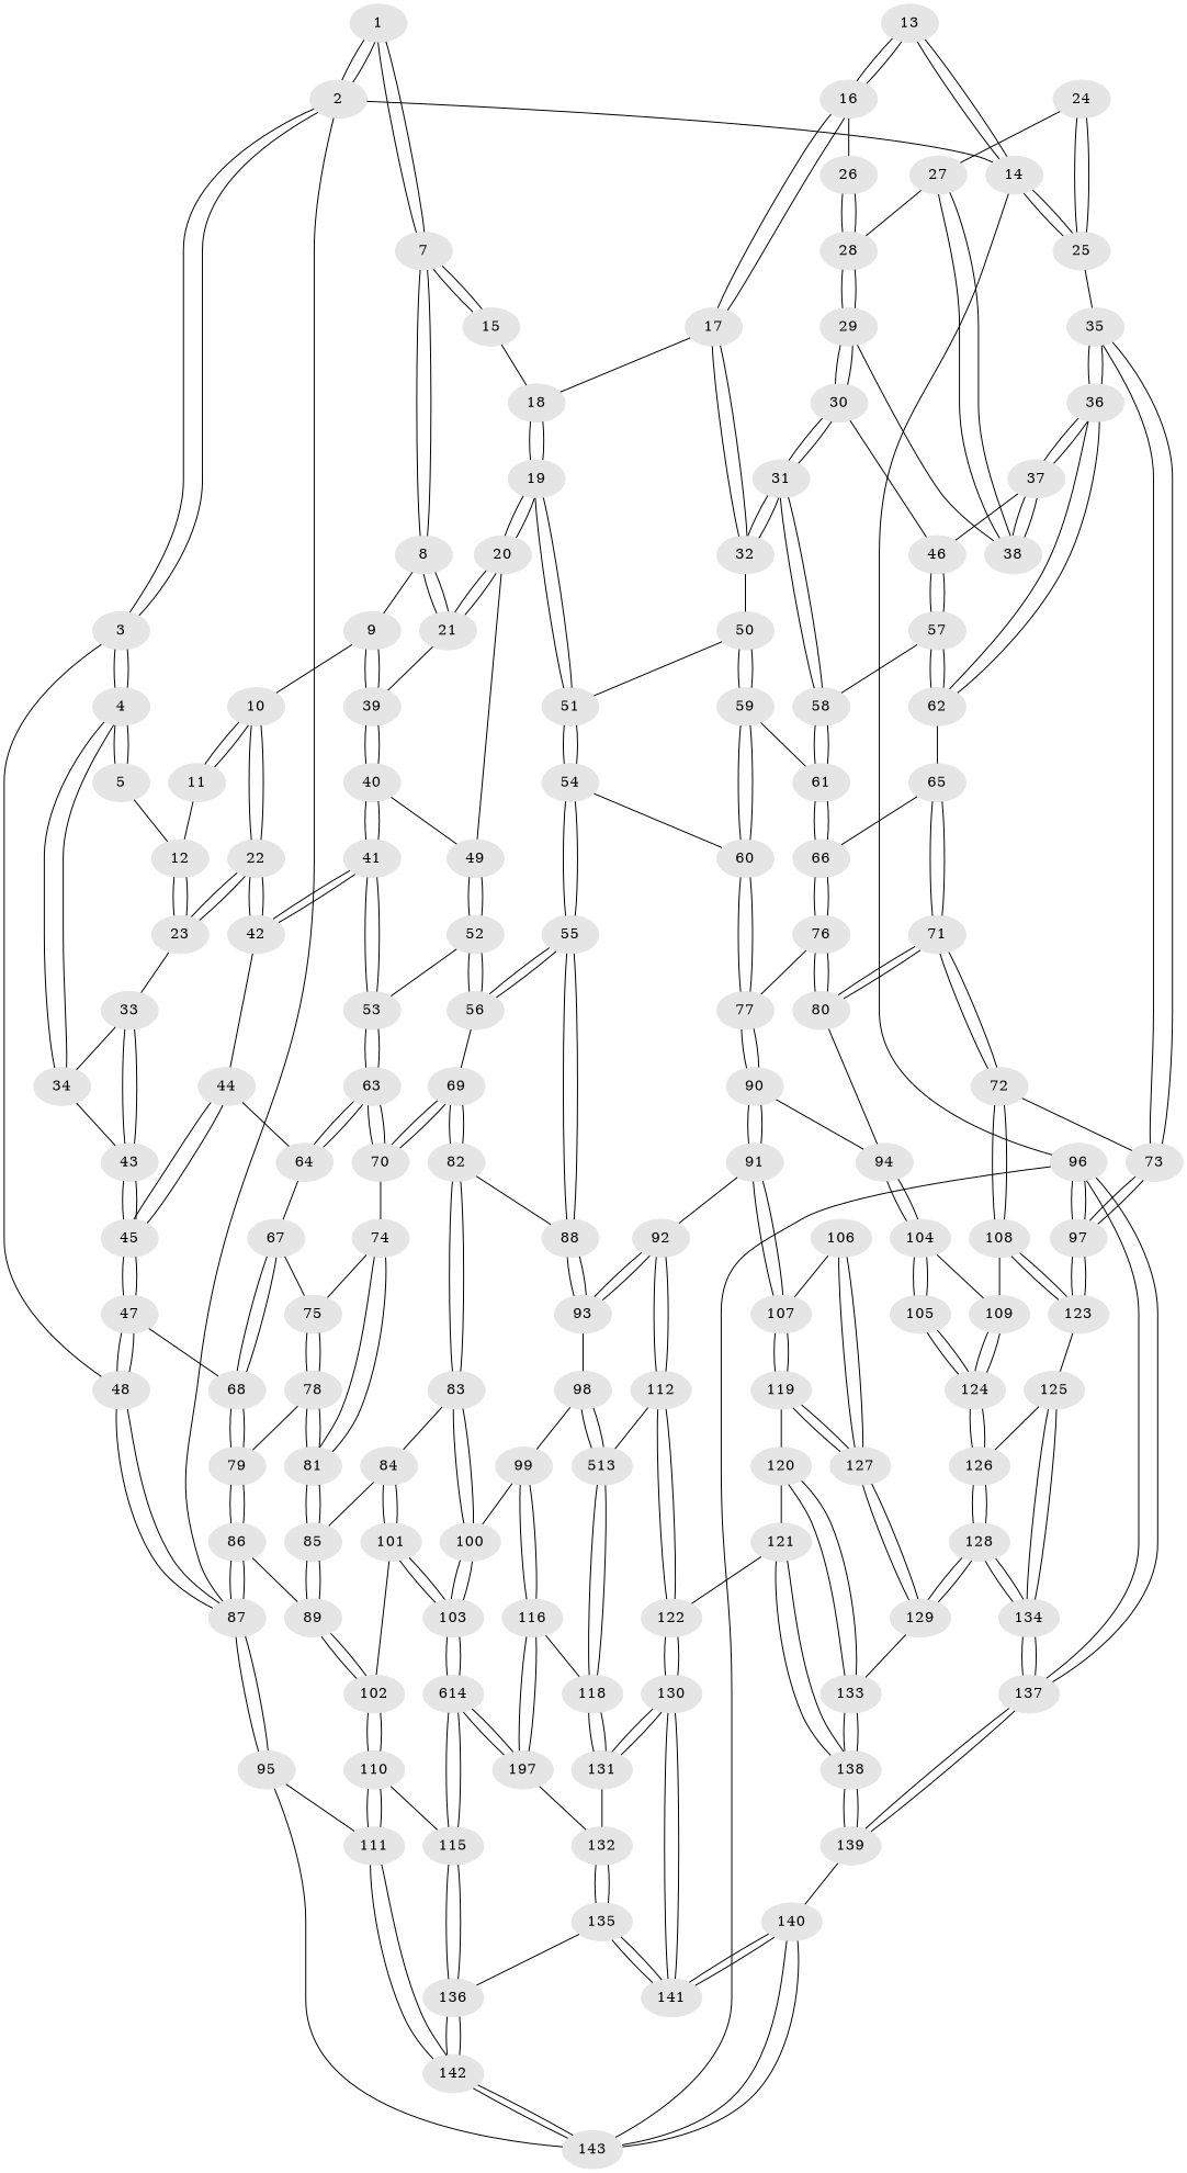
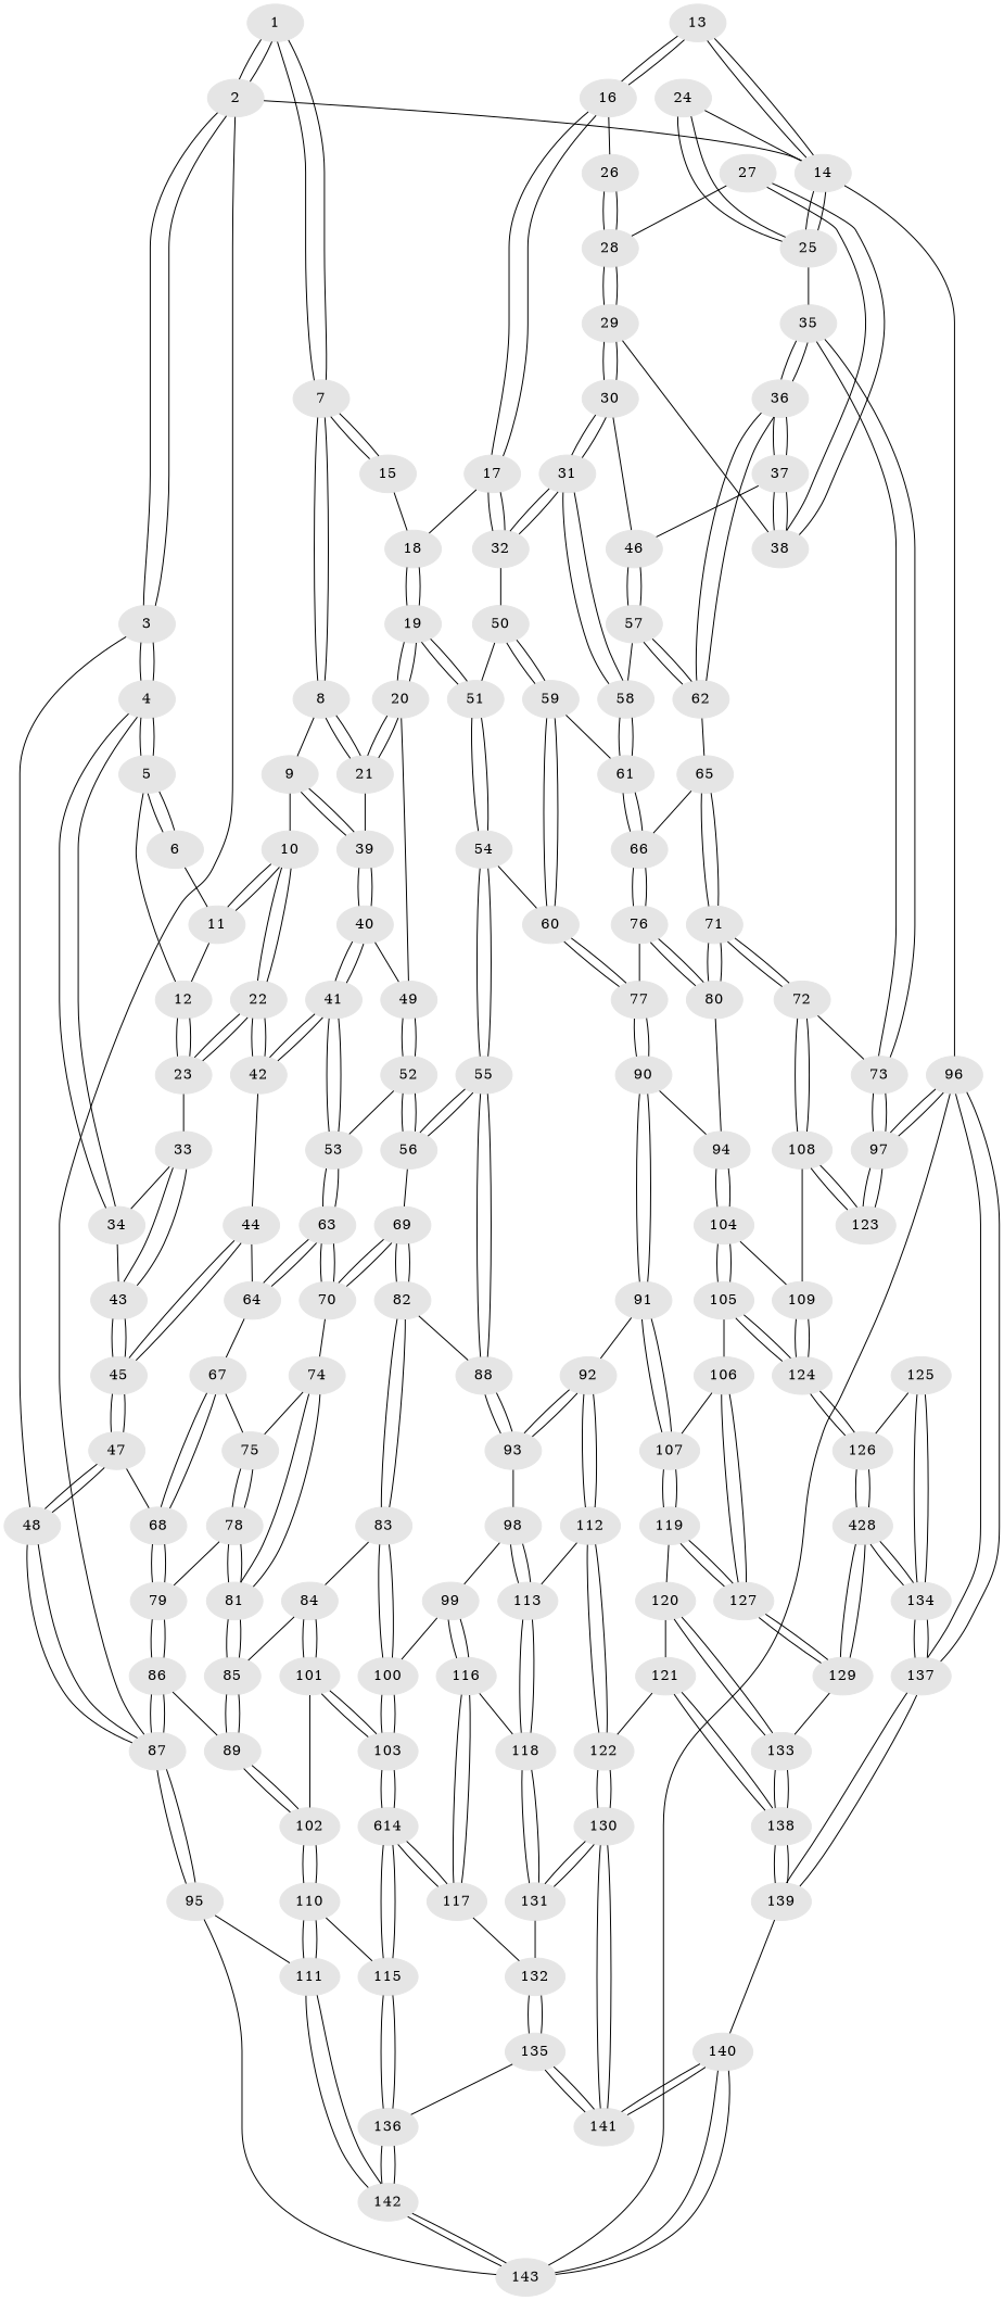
  graph {
    node [color=gray90 style=filled]
    1
    2
    7
    3
    14
    87
    8
    15
    4
    48
    25
    96
    95
    111
    143
    5
    34
+   6
    12
    43
    11
    23
    9
    21
    18
    10
    39
    22
    40
    42
    33
    13
    16
    17
    26
    35
    97
    137
    19
    32
    28
    50
    20
    51
    49
    54
    52
    44
    24
    27
    38
    36
    73
    29
    30
    31
    46
    58
    57
    61
    59
    45
    37
    62
    65
    41
    53
    63
    64
    47
    67
    68
    79
    56
    60
    55
    69
    70
    88
    77
    93
    82
    66
    90
    76
    71
    74
    75
    72
    80
    78
    86
    83
    81
    108
    94
    123
    109
    85
    91
    89
    104
    84
    100
    101
    103
    102
    98
    110
    92
    107
    112
    119
-   113 [label=513]
+   113
    122
    99
    105
    142
    139
    125
    116
    118
-   117 [label=197]
+   117
    n124 [label=614]
    115
    106
    124
    127
    126
    129
    120
    136
    130
    131
    132
    135
    121
    133
    138
    141
    134
-   128
+   128 [label=428]
    140
    1 -- 2
    1 -- 2
    1 -- 7
    1 -- 7
    2 -- 3
    2 -- 3
    2 -- 14
    2 -- 87
    7 -- 8
    7 -- 8
    7 -- 15
    7 -- 15
    3 -- 4
    3 -- 4
    3 -- 48
    14 -- 25
    14 -- 25
    14 -- 96
    87 -- 95
    87 -- 95
    8 -- 9
    8 -- 21
    8 -- 21
    15 -- 18
    4 -- 5
    4 -- 5
    4 -- 34
    4 -- 34
    48 -- 87
    48 -- 87
    25 -- 35
    96 -- 143
    96 -- 97
    96 -- 97
    96 -- 137
    96 -- 137
    95 -- 111
    95 -- 143
    111 -- 142
    111 -- 142
+   5 -- 6
+   5 -- 6
    5 -- 12
    34 -- 43
+   6 -- 11
    12 -- 23
    12 -- 23
    43 -- 45
    43 -- 45
    11 -- 12
    23 -- 33
    9 -- 10
    9 -- 39
    9 -- 39
    21 -- 39
    18 -- 19
    18 -- 19
    10 -- 11
    10 -- 11
    10 -- 22
    10 -- 22
    39 -- 40
    39 -- 40
    22 -- 23
    22 -- 23
    22 -- 42
    22 -- 42
    40 -- 49
    40 -- 41
    40 -- 41
    42 -- 44
    33 -- 34
    33 -- 43
    33 -- 43
    13 -- 14
    13 -- 14
    13 -- 16
    13 -- 16
    16 -- 17
    16 -- 17
    16 -- 26
    17 -- 18
    17 -- 32
    17 -- 32
    26 -- 28
    26 -- 28
    35 -- 36
    35 -- 36
    35 -- 73
    35 -- 73
    97 -- 123
    97 -- 123
    137 -- 139
    137 -- 139
    19 -- 20
    19 -- 20
    19 -- 51
    19 -- 51
    32 -- 50
    28 -- 29
    28 -- 29
    50 -- 51
    50 -- 59
    50 -- 59
    20 -- 21
    20 -- 21
    20 -- 49
    51 -- 54
    51 -- 54
    49 -- 52
    49 -- 52
    54 -- 60
    54 -- 55
    54 -- 55
    52 -- 53
    52 -- 56
    52 -- 56
    44 -- 45
    44 -- 45
    44 -- 64
    24 -- 25
    24 -- 25
-   24 -- 27
+   24 -- 14
    27 -- 28
    27 -- 38
    27 -- 38
    36 -- 37
    36 -- 37
    36 -- 62
    36 -- 62
    73 -- 97
    73 -- 97
    29 -- 38
    29 -- 30
    29 -- 30
    30 -- 31
    30 -- 31
    30 -- 46
    31 -- 32
    31 -- 32
    31 -- 58
    31 -- 58
    46 -- 57
    46 -- 57
    58 -- 61
    58 -- 61
    57 -- 58
    57 -- 62
    57 -- 62
    61 -- 66
    61 -- 66
    59 -- 61
    59 -- 60
    59 -- 60
    45 -- 47
    45 -- 47
    37 -- 38
    37 -- 38
    37 -- 46
    62 -- 65
    65 -- 66
    65 -- 71
    65 -- 71
    41 -- 42
    41 -- 42
    41 -- 53
    41 -- 53
    53 -- 63
    53 -- 63
    63 -- 64
    63 -- 64
    63 -- 70
    63 -- 70
    64 -- 67
    47 -- 48
    47 -- 48
    47 -- 68
    67 -- 68
    67 -- 68
    67 -- 75
    68 -- 79
    68 -- 79
    79 -- 86
    79 -- 86
    56 -- 69
    60 -- 77
    60 -- 77
    55 -- 56
    55 -- 56
    55 -- 88
    55 -- 88
    69 -- 70
    69 -- 70
    69 -- 82
    69 -- 82
    70 -- 74
    88 -- 93
    88 -- 93
    77 -- 90
    77 -- 90
    93 -- 98
    82 -- 88
    82 -- 83
    82 -- 83
    66 -- 76
    66 -- 76
    90 -- 94
    90 -- 91
    90 -- 91
    76 -- 77
    76 -- 80
    76 -- 80
    71 -- 72
    71 -- 72
    71 -- 80
    71 -- 80
    74 -- 75
    74 -- 81
    74 -- 81
    75 -- 78
    75 -- 78
    72 -- 73
    72 -- 108
    72 -- 108
    80 -- 94
    78 -- 79
    78 -- 81
    78 -- 81
    86 -- 87
    86 -- 87
    86 -- 89
    83 -- 84
    83 -- 100
    83 -- 100
    81 -- 85
    81 -- 85
    108 -- 123
    108 -- 123
    108 -- 109
    94 -- 104
    94 -- 104
-   123 -- 125
    109 -- 124
    109 -- 124
    85 -- 89
    85 -- 89
    91 -- 92
    91 -- 107
    91 -- 107
    89 -- 102
    89 -- 102
    104 -- 109
    104 -- 105
    104 -- 105
    84 -- 85
    84 -- 101
    84 -- 101
    100 -- 103
    100 -- 103
    101 -- 103
    101 -- 103
    101 -- 102
    103 -- n124
    103 -- n124
    102 -- 110
    102 -- 110
    98 -- 113
    98 -- 113
    98 -- 99
    110 -- 111
    110 -- 111
    110 -- 115
    92 -- 93
    92 -- 93
    92 -- 112
    92 -- 112
    107 -- 119
    107 -- 119
    112 -- 113
    112 -- 122
    112 -- 122
    119 -- 127
    119 -- 127
    119 -- 120
    113 -- 118
    113 -- 118
    122 -- 130
    122 -- 130
    99 -- 100
    99 -- 116
    99 -- 116
+   105 -- 106
    105 -- 124
    105 -- 124
    142 -- 143
    142 -- 143
    139 -- 140
    125 -- 126
    125 -- 134
    125 -- 134
    116 -- 118
    116 -- 117
    116 -- 117
    118 -- 131
    118 -- 131
    117 -- 132
    n124 -- 117
    n124 -- 117
    n124 -- 115
    n124 -- 115
    115 -- 136
    115 -- 136
    106 -- 107
    106 -- 127
    106 -- 127
    124 -- 126
    124 -- 126
    127 -- 129
    127 -- 129
    126 -- 128
    126 -- 128
    129 -- 133
    120 -- 121
    120 -- 133
    120 -- 133
    136 -- 142
    136 -- 142
    130 -- 131
    130 -- 131
    130 -- 141
    130 -- 141
    131 -- 132
    132 -- 135
    132 -- 135
    135 -- 136
    135 -- 141
    135 -- 141
    121 -- 122
    121 -- 138
    121 -- 138
    133 -- 138
    133 -- 138
    138 -- 139
    138 -- 139
    134 -- 137
    134 -- 137
    128 -- 129
    128 -- 129
    128 -- 134
    128 -- 134
    140 -- 143
    140 -- 143
    140 -- 141
    140 -- 141
  }
